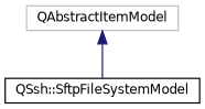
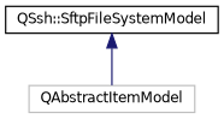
  digraph {
    rankdir=TB
    fontname="DejaVu Sans"
    node [fillcolor=white fontname="DejaVu Sans" fontsize=10 shape=record style=filled]
    n1 [color=grey75 height=0.2 label=QAbstractItemModel width=0.4]
    n2 [color=black height=0.2 label="QSsh::SftpFileSystemModel" width=0.4]
-   n1 -> n2 [color=midnightblue dir=back fontname="DejaVu Sans" fontsize=10 labelfontname=Helvetica labelfontsize=10 style=solid]
+   n2 -> n1 [color=midnightblue dir=back fontname="DejaVu Sans" fontsize=10 labelfontname=Helvetica labelfontsize=10 style=solid]
  }
